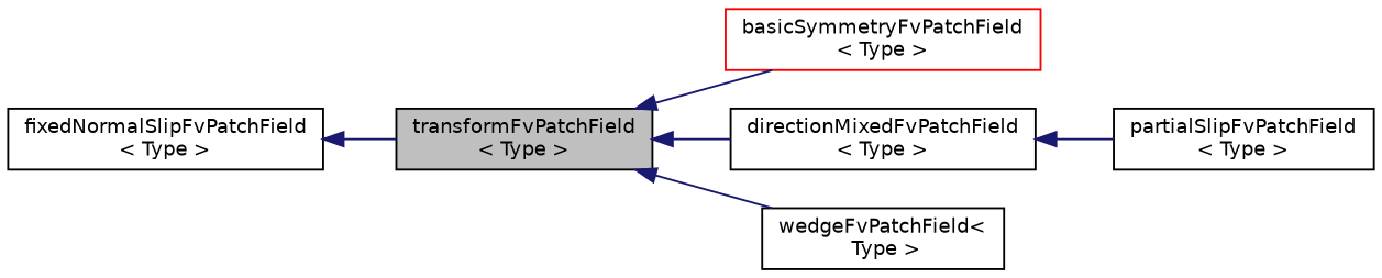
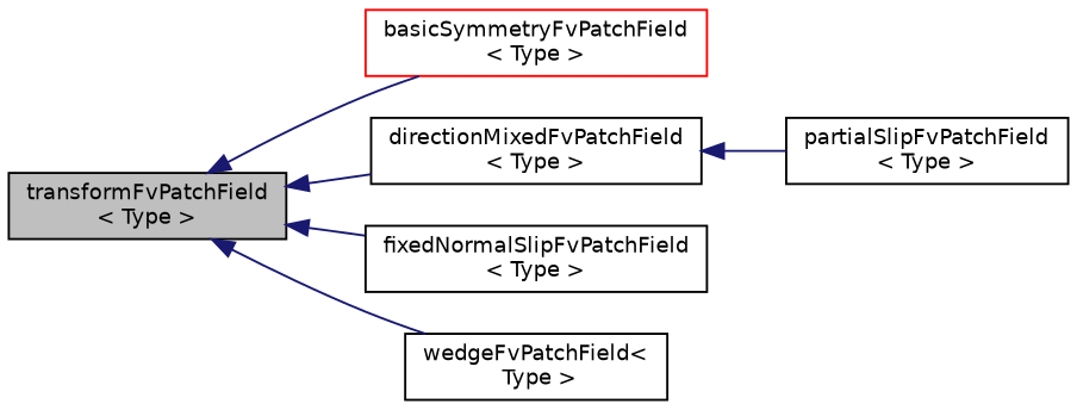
  digraph {
    rankdir=LR
    node [color=black fontname=Helvetica fontsize=10 shape=record]
    edge [color=midnightblue dir=back fontname=Helvetica fontsize=10 labelfontname=Helvetica labelfontsize=10 style=solid]
    n1 [fillcolor=grey75 fontcolor=black height=0.2 label="transformFvPatchField\l\< Type \>" style=filled width=0.4]
    n2 [color=red height=0.2 label="basicSymmetryFvPatchField\l\< Type \>" width=0.4]
    n3 [height=0.2 label="directionMixedFvPatchField\l\< Type \>" width=0.4]
    n4 [height=0.2 label="fixedNormalSlipFvPatchField\l\< Type \>" width=0.4]
    n5 [height=0.2 label="wedgeFvPatchField\<\l Type \>" width=0.4]
    n6 [height=0.2 label="partialSlipFvPatchField\l\< Type \>" width=0.4]
    n1 -> n2
    n1 -> n3
-   n4 -> n1
+   n1 -> n4
    n1 -> n5
    n3 -> n6
  }
